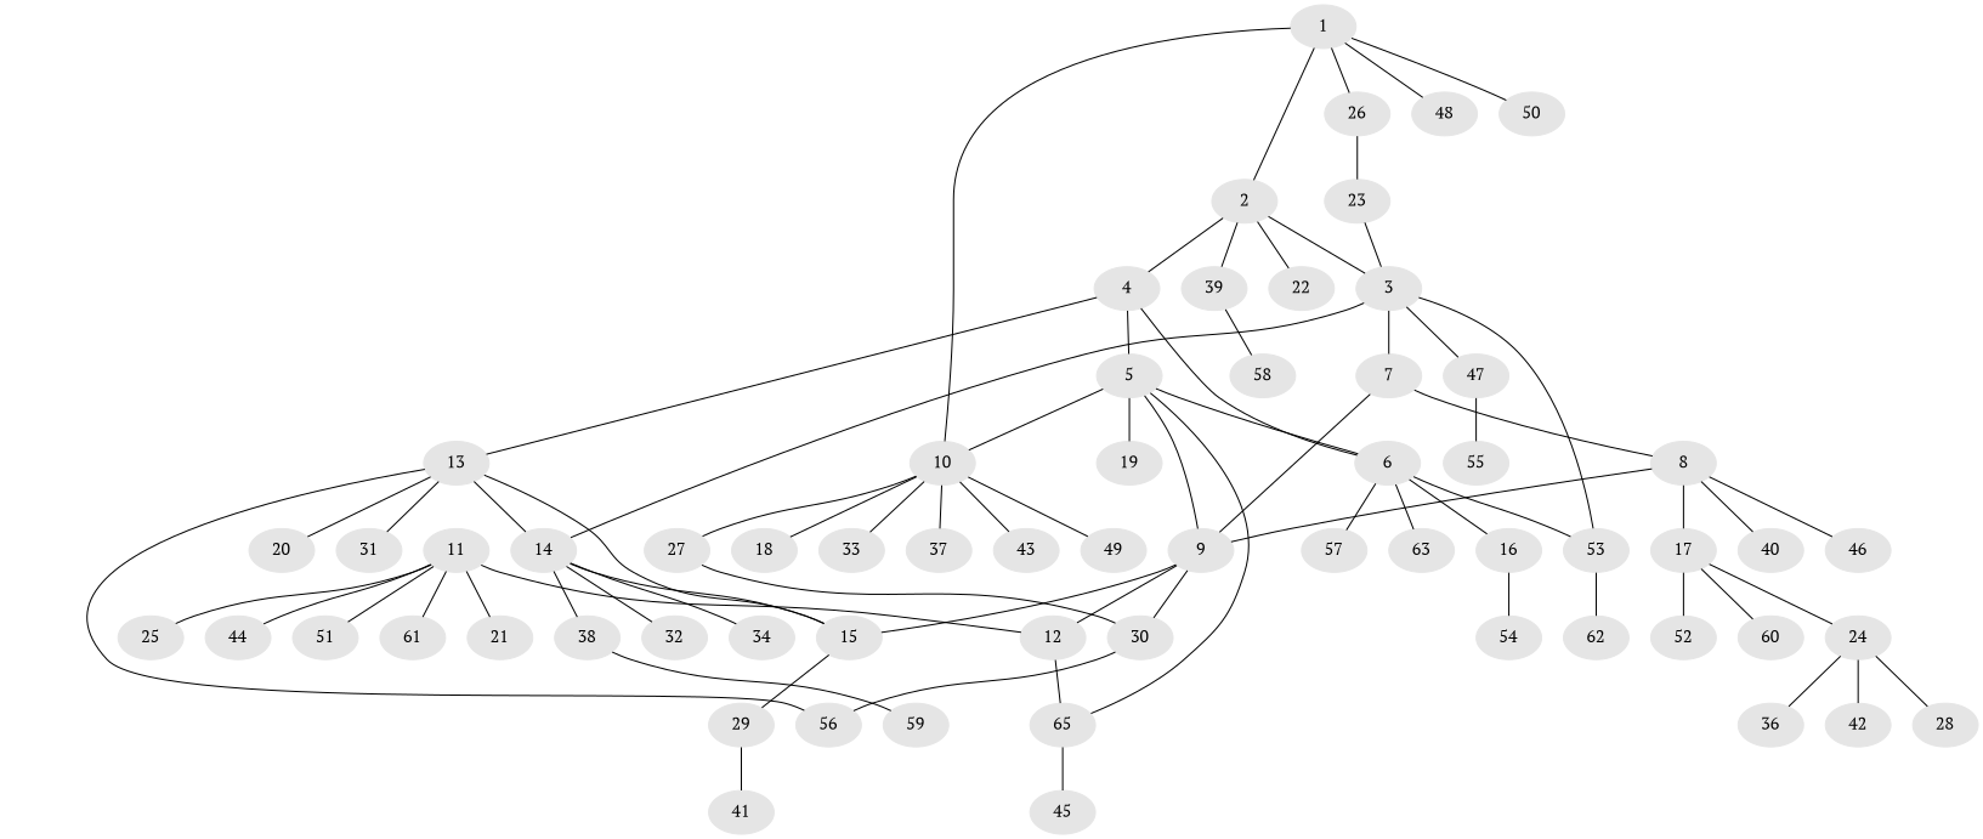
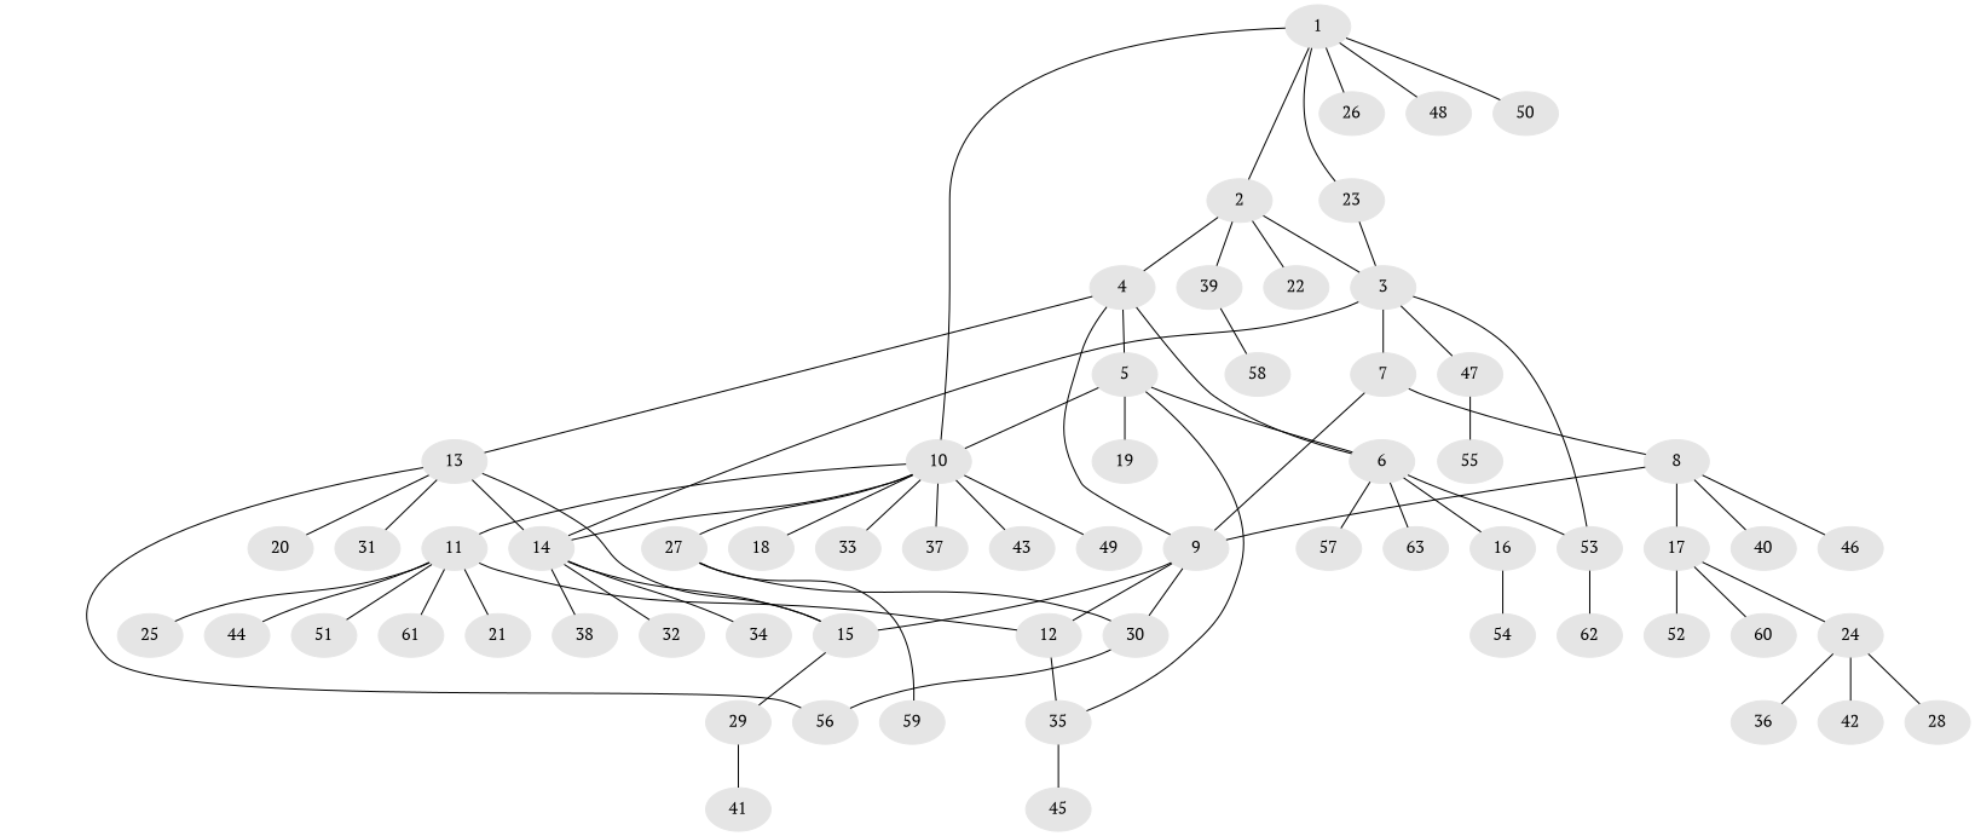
  graph {
    fontname="PT Serif"
    node [color=gray90 fontname="PT Serif" style=filled]
    edge [fontname="PT Serif"]
    1
    2
    10
    23
    26
    48
    50
    3
    4
    22
    39
    7
    14
    47
    53
    11
    18
    27
    33
    37
    43
    49
    5
    6
    13
    58
    9
    8
    15
    32
    34
    38
    55
    62
    19
-   35 [label=65]
+   35
    16
    57
    63
    20
    31
    56
    12
    30
    45
    54
    17
    40
    46
    24
    52
    60
    29
    21
    25
    44
    51
    61
    59
    41
    28
    36
    42
    1 -- 2
    1 -- 10
-   26 -- 23
+   1 -- 23
    1 -- 26
    1 -- 48
    1 -- 50
    2 -- 3
    2 -- 4
    2 -- 22
    2 -- 39
+   10 -- 14
+   10 -- 11
    10 -- 18
    10 -- 27
    10 -- 33
    10 -- 37
    10 -- 43
    10 -- 49
    23 -- 3
    3 -- 7
    3 -- 14
    3 -- 47
    3 -- 53
    4 -- 5
    4 -- 6
    4 -- 13
    39 -- 58
    7 -- 9
    7 -- 8
    14 -- 15
    14 -- 32
    14 -- 34
    14 -- 38
    47 -- 55
    53 -- 62
    11 -- 12
    11 -- 21
    11 -- 25
    11 -- 44
    11 -- 51
    11 -- 61
    27 -- 30
-   38 -- 59
+   27 -- 59
    5 -- 10
    5 -- 6
-   5 -- 9
+   4 -- 9
    5 -- 19
    5 -- 35
    6 -- 53
    6 -- 16
    6 -- 57
    6 -- 63
    13 -- 14
    13 -- 15
    13 -- 20
    13 -- 31
    13 -- 56
    9 -- 15
    9 -- 12
    9 -- 30
    8 -- 9
    8 -- 17
    8 -- 40
    8 -- 46
    15 -- 29
    35 -- 45
    16 -- 54
    12 -- 35
    30 -- 56
    17 -- 24
    17 -- 52
    17 -- 60
    24 -- 28
    24 -- 36
    24 -- 42
    29 -- 41
  }
